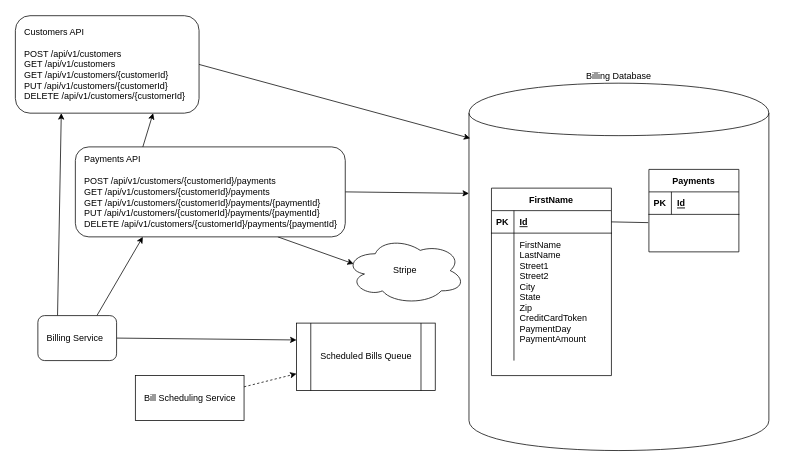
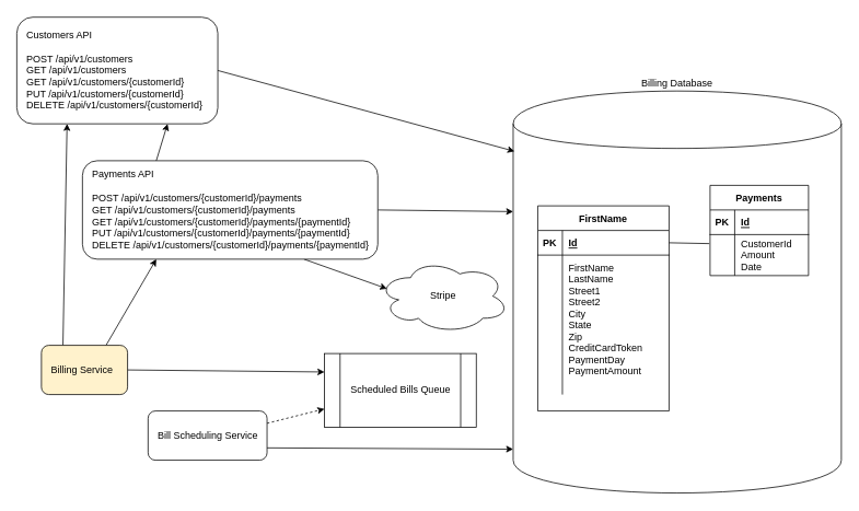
  <mxCell id="0" />
  <mxCell id="1" parent="0" />
  <mxCell id="2" value="Billing Database" style="shape=cylinder;whiteSpace=wrap;html=1;boundedLbl=1;backgroundOutline=1;align=center;labelPosition=center;verticalLabelPosition=top;verticalAlign=bottom;" parent="1" vertex="1"><mxGeometry x="625" y="110" width="400" height="490" as="geometry" /></mxCell>
  <mxCell id="3" value="Stripe" style="ellipse;shape=cloud;whiteSpace=wrap;html=1;align=center;" parent="1" vertex="1"><mxGeometry x="460" y="315" width="160" height="90" as="geometry" /></mxCell>
  <mxCell id="4" value="" style="group" parent="1" vertex="1" connectable="0"><mxGeometry x="655" y="250" width="160" height="250" as="geometry" /></mxCell>
  <mxCell id="5" value="FirstName" style="shape=table;startSize=30;container=1;collapsible=1;childLayout=tableLayout;fixedRows=1;rowLines=0;fontStyle=1;align=center;resizeLast=1;" parent="4" vertex="1"><mxGeometry width="160" height="250" as="geometry" /></mxCell>
  <mxCell id="6" value="" style="shape=partialRectangle;collapsible=0;dropTarget=0;pointerEvents=0;fillColor=none;top=0;left=0;bottom=1;right=0;points=[[0,0.5],[1,0.5]];portConstraint=eastwest;" parent="5" vertex="1"><mxGeometry y="30" width="160" height="30" as="geometry" /></mxCell>
  <mxCell id="7" value="PK" style="shape=partialRectangle;connectable=0;fillColor=none;top=0;left=0;bottom=0;right=0;fontStyle=1;overflow=hidden;" parent="6" vertex="1"><mxGeometry width="30" height="30" as="geometry" /></mxCell>
  <mxCell id="8" value="Id" style="shape=partialRectangle;connectable=0;fillColor=none;top=0;left=0;bottom=0;right=0;align=left;spacingLeft=6;fontStyle=5;overflow=hidden;" parent="6" vertex="1"><mxGeometry x="30" width="130" height="30" as="geometry" /></mxCell>
  <mxCell id="9" value="" style="shape=partialRectangle;collapsible=0;dropTarget=0;pointerEvents=0;fillColor=none;top=0;left=0;bottom=0;right=0;points=[[0,0.5],[1,0.5]];portConstraint=eastwest;" parent="5" vertex="1"><mxGeometry y="60" width="160" height="170" as="geometry" /></mxCell>
  <mxCell id="10" value="" style="shape=partialRectangle;connectable=0;fillColor=none;top=0;left=0;bottom=0;right=0;editable=1;overflow=hidden;" parent="9" vertex="1"><mxGeometry width="30" height="170" as="geometry" /></mxCell>
  <mxCell id="11" value="FirstName&#10;LastName&#10;Street1&#10;Street2&#10;City&#10;State&#10;Zip&#10;CreditCardToken&#10;PaymentDay&#10;PaymentAmount&#10;" style="shape=partialRectangle;connectable=0;fillColor=none;top=0;left=0;bottom=0;right=0;align=left;spacingLeft=6;overflow=hidden;" parent="9" vertex="1"><mxGeometry x="30" width="130" height="170" as="geometry" /></mxCell>
  <mxCell id="12" style="edgeStyle=orthogonalEdgeStyle;rounded=0;orthogonalLoop=1;jettySize=auto;html=1;exitX=1;exitY=0.5;exitDx=0;exitDy=0;" parent="5" source="9" target="9" edge="1"><mxGeometry relative="1" as="geometry" /></mxCell>
  <mxCell id="13" style="edgeStyle=none;rounded=0;orthogonalLoop=1;jettySize=auto;html=1;exitX=1;exitY=0.5;exitDx=0;exitDy=0;entryX=0.004;entryY=0.15;entryDx=0;entryDy=0;entryPerimeter=0;" parent="1" source="14" target="2" edge="1"><mxGeometry relative="1" as="geometry" /></mxCell>
  <mxCell id="14" value="Customers API&lt;br&gt;&lt;br&gt;POST /api/v1/customers&lt;br&gt;GET /api/v1/customers&lt;br&gt;GET /api/v1/customers/{customerId}&lt;br&gt;PUT /api/v1/customers/{customerId}&lt;br&gt;DELETE /api/v1/customers/{customerId}" style="rounded=1;whiteSpace=wrap;html=1;align=left;spacingLeft=10;" parent="1" vertex="1"><mxGeometry x="20" y="20" width="245" height="130" as="geometry" /></mxCell>
  <mxCell id="15" style="edgeStyle=none;rounded=0;orthogonalLoop=1;jettySize=auto;html=1;exitX=1;exitY=0.5;exitDx=0;exitDy=0;entryX=0;entryY=0.3;entryDx=0;entryDy=0;" parent="1" source="18" target="2" edge="1"><mxGeometry relative="1" as="geometry" /></mxCell>
  <mxCell id="16" style="rounded=0;orthogonalLoop=1;jettySize=auto;html=1;exitX=0.25;exitY=0;exitDx=0;exitDy=0;entryX=0.75;entryY=1;entryDx=0;entryDy=0;" parent="1" source="18" target="14" edge="1"><mxGeometry relative="1" as="geometry" /></mxCell>
  <mxCell id="17" style="edgeStyle=none;rounded=0;orthogonalLoop=1;jettySize=auto;html=1;exitX=0.75;exitY=1;exitDx=0;exitDy=0;entryX=0.07;entryY=0.4;entryDx=0;entryDy=0;entryPerimeter=0;" parent="1" source="18" target="3" edge="1"><mxGeometry relative="1" as="geometry" /></mxCell>
  <mxCell id="18" value="Payments API&lt;br&gt;&lt;br&gt;POST /api/v1/customers/{customerId}/payments&lt;br&gt;GET /api/v1/customers/{customerId}/payments&lt;br&gt;GET /api/v1/customers/{customerId}/payments/{paymentId}&lt;br&gt;PUT /api/v1/customers/{customerId}/payments/{paymentId}&lt;br&gt;DELETE /api/v1/customers/{customerId}/payments/{paymentId}" style="rounded=1;whiteSpace=wrap;html=1;align=left;spacingLeft=10;" parent="1" vertex="1"><mxGeometry x="100" y="195" width="360" height="120" as="geometry" /></mxCell>
  <mxCell id="19" style="edgeStyle=none;rounded=0;orthogonalLoop=1;jettySize=auto;html=1;exitX=1;exitY=0.5;exitDx=0;exitDy=0;entryX=0;entryY=0.25;entryDx=0;entryDy=0;" parent="1" source="22" target="35" edge="1"><mxGeometry relative="1" as="geometry" /></mxCell>
  <mxCell id="20" style="edgeStyle=none;rounded=0;orthogonalLoop=1;jettySize=auto;html=1;exitX=0.25;exitY=0;exitDx=0;exitDy=0;entryX=0.25;entryY=1;entryDx=0;entryDy=0;" parent="1" source="22" target="14" edge="1"><mxGeometry relative="1" as="geometry" /></mxCell>
  <mxCell id="21" style="edgeStyle=none;rounded=0;orthogonalLoop=1;jettySize=auto;html=1;exitX=0.75;exitY=0;exitDx=0;exitDy=0;entryX=0.25;entryY=1;entryDx=0;entryDy=0;" parent="1" source="22" target="18" edge="1"><mxGeometry relative="1" as="geometry" /></mxCell>
- <mxCell id="22" value="Billing Service" style="rounded=1;whiteSpace=wrap;html=1;align=left;spacingLeft=10;" parent="1" vertex="1"><mxGeometry x="50" y="420" width="105" height="60" as="geometry" /></mxCell>
+ <mxCell id="22" value="Billing Service" style="rounded=1;whiteSpace=wrap;html=1;align=left;spacingLeft=10;fillColor=#fff2cc;" parent="1" vertex="1"><mxGeometry x="50" y="420" width="105" height="60" as="geometry" /></mxCell>
+ <mxCell id="23" style="edgeStyle=none;rounded=0;orthogonalLoop=1;jettySize=auto;html=1;exitX=1;exitY=0.75;exitDx=0;exitDy=0;entryX=0;entryY=0.891;entryDx=0;entryDy=0;entryPerimeter=0;" parent="1" source="25" target="2" edge="1"><mxGeometry relative="1" as="geometry" /></mxCell>
  <mxCell id="24" style="edgeStyle=none;rounded=0;orthogonalLoop=1;jettySize=auto;html=1;exitX=1;exitY=0.25;exitDx=0;exitDy=0;entryX=0;entryY=0.75;entryDx=0;entryDy=0;dashed=1;" parent="1" source="25" target="35" edge="1"><mxGeometry relative="1" as="geometry" /></mxCell>
- <mxCell id="25" value="Bill Scheduling Service" style="whiteSpace=wrap;html=1;align=left;spacingLeft=10;rounded=0;" parent="1" vertex="1"><mxGeometry x="180" y="500" width="145" height="60" as="geometry" /></mxCell>
+ <mxCell id="25" value="Bill Scheduling Service" style="rounded=1;whiteSpace=wrap;html=1;align=left;spacingLeft=10;" parent="1" vertex="1"><mxGeometry x="180" y="500" width="145" height="60" as="geometry" /></mxCell>
  <mxCell id="26" value="" style="group" parent="1" vertex="1" connectable="0"><mxGeometry x="865" y="225" width="120" height="160" as="geometry" /></mxCell>
  <mxCell id="27" value="Payments" style="shape=table;startSize=30;container=1;collapsible=1;childLayout=tableLayout;fixedRows=1;rowLines=0;fontStyle=1;align=center;resizeLast=1;" parent="26" vertex="1"><mxGeometry width="120" height="110" as="geometry" /></mxCell>
  <mxCell id="28" value="" style="shape=partialRectangle;collapsible=0;dropTarget=0;pointerEvents=0;fillColor=none;top=0;left=0;bottom=1;right=0;points=[[0,0.5],[1,0.5]];portConstraint=eastwest;" parent="27" vertex="1"><mxGeometry y="30" width="120" height="30" as="geometry" /></mxCell>
  <mxCell id="29" value="PK" style="shape=partialRectangle;connectable=0;fillColor=none;top=0;left=0;bottom=0;right=0;fontStyle=1;overflow=hidden;" parent="28" vertex="1"><mxGeometry width="30" height="30" as="geometry" /></mxCell>
  <mxCell id="30" value="Id" style="shape=partialRectangle;connectable=0;fillColor=none;top=0;left=0;bottom=0;right=0;align=left;spacingLeft=6;fontStyle=5;overflow=hidden;" parent="28" vertex="1"><mxGeometry x="30" width="90" height="30" as="geometry" /></mxCell>
  <mxCell id="31" value="" style="shape=partialRectangle;collapsible=0;dropTarget=0;pointerEvents=0;fillColor=none;top=0;left=0;bottom=0;right=0;points=[[0,0.5],[1,0.5]];portConstraint=eastwest;" parent="27" vertex="1"><mxGeometry y="60" width="120" height="50" as="geometry" /></mxCell>
  <mxCell id="32" value="" style="shape=partialRectangle;connectable=0;fillColor=none;top=0;left=0;bottom=0;right=0;editable=1;overflow=hidden;" parent="31" vertex="1"><mxGeometry width="30" height="50" as="geometry" /></mxCell>
+ <mxCell id="33" value="CustomerId&#10;Amount&#10;Date" style="shape=partialRectangle;connectable=0;fillColor=none;top=0;left=0;bottom=0;right=0;align=left;spacingLeft=6;overflow=hidden;" parent="31" vertex="1"><mxGeometry x="30" width="90" height="50" as="geometry" /></mxCell>
  <mxCell id="34" value="" style="endArrow=none;html=1;entryX=-0.008;entryY=0.22;entryDx=0;entryDy=0;entryPerimeter=0;exitX=1;exitY=0.5;exitDx=0;exitDy=0;" parent="1" source="6" target="31" edge="1"><mxGeometry width="50" height="50" relative="1" as="geometry"><mxPoint x="545" y="420" as="sourcePoint" /><mxPoint x="595" y="370" as="targetPoint" /></mxGeometry></mxCell>
  <mxCell id="35" value="Scheduled Bills Queue" style="shape=process;whiteSpace=wrap;html=1;backgroundOutline=1;align=center;spacingLeft=0;labelPosition=center;verticalLabelPosition=middle;verticalAlign=middle;" parent="1" vertex="1"><mxGeometry x="395" y="430" width="185" height="90" as="geometry" /></mxCell>
